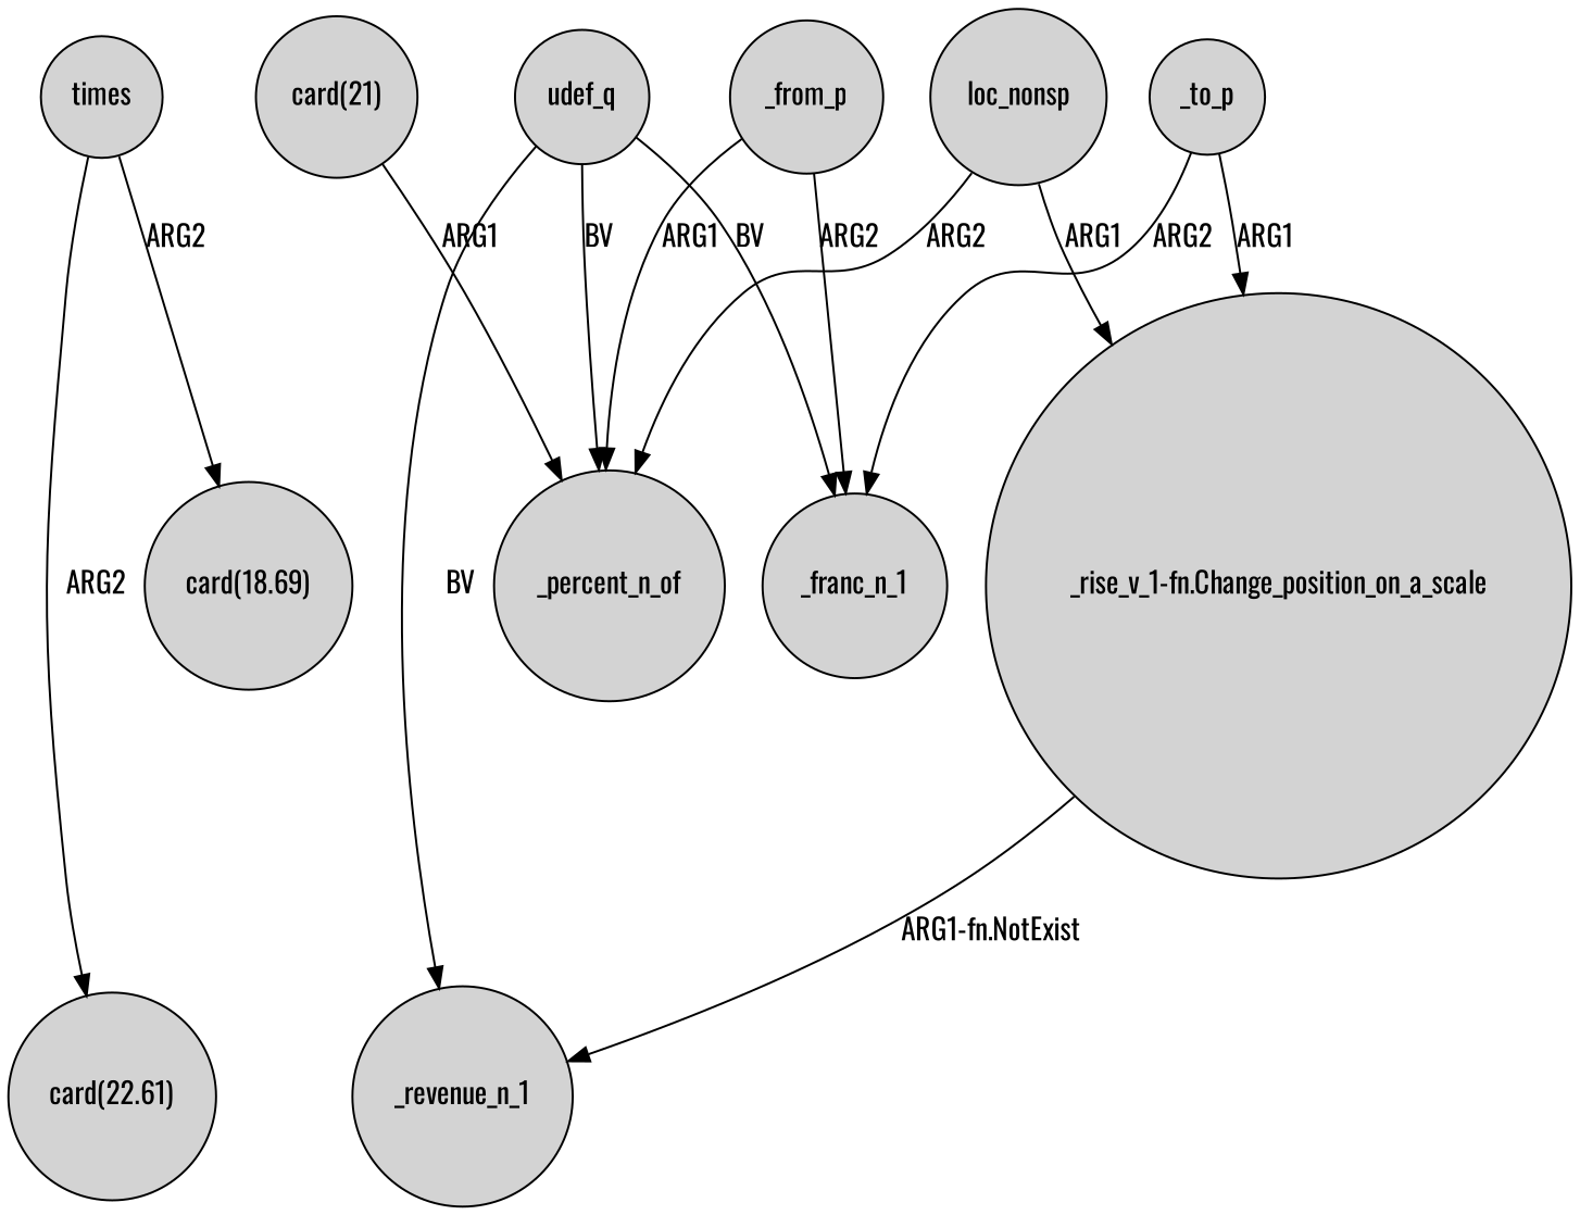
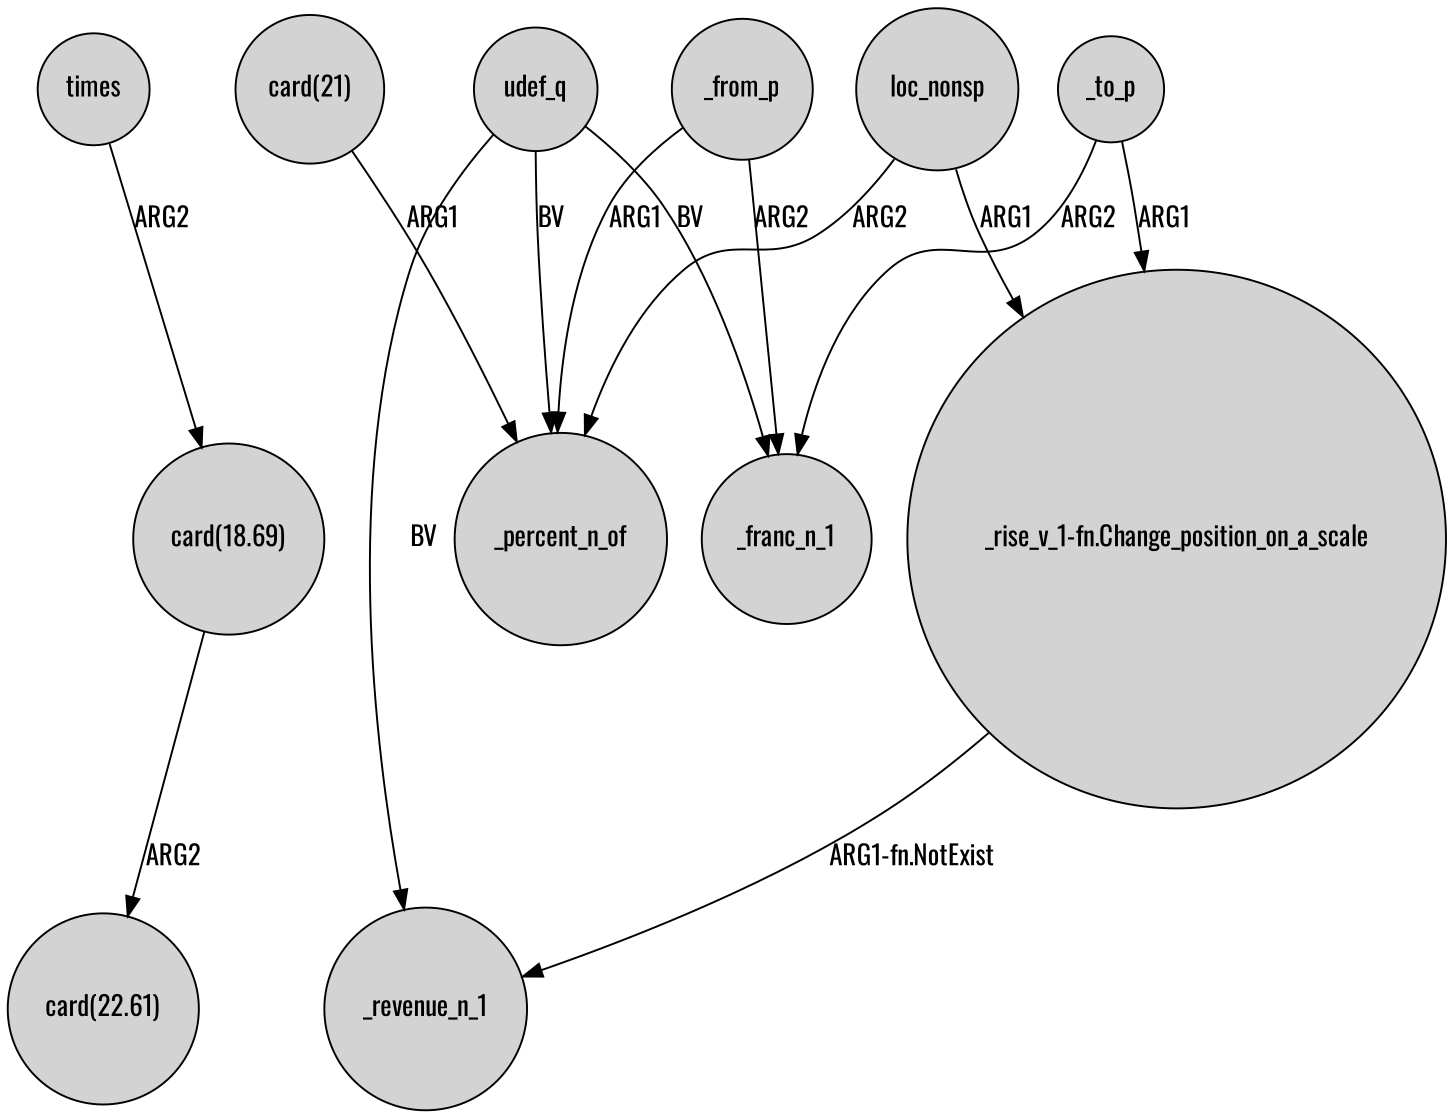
  digraph {
    fontname=Oswald
    node [fontname=Oswald shape=circle style=filled]
    edge [fontname=Oswald]
    times
    "card(22.61)"
    "card(18.69)"
    udef_q
    _revenue_n_1
    _franc_n_1
    _percent_n_of
    _from_p
    "_rise_v_1-fn.Change_position_on_a_scale"
    loc_nonsp
    _to_p
    "card(21)"
-   times -> "card(22.61)" [label=ARG2]
+   "card(18.69)" -> "card(22.61)" [label=ARG2]
    times -> "card(18.69)" [label=ARG2]
    udef_q -> _revenue_n_1 [label=BV]
    udef_q -> _franc_n_1 [label=BV]
    udef_q -> _percent_n_of [label=BV]
    _from_p -> _franc_n_1 [label=ARG2]
    _from_p -> _percent_n_of [label=ARG1]
    "_rise_v_1-fn.Change_position_on_a_scale" -> _revenue_n_1 [label="ARG1-fn.NotExist"]
    loc_nonsp -> _percent_n_of [label=ARG2]
    loc_nonsp -> "_rise_v_1-fn.Change_position_on_a_scale" [label=ARG1]
    _to_p -> _franc_n_1 [label=ARG2]
    _to_p -> "_rise_v_1-fn.Change_position_on_a_scale" [label=ARG1]
    "card(21)" -> _percent_n_of [label=ARG1]
  }
